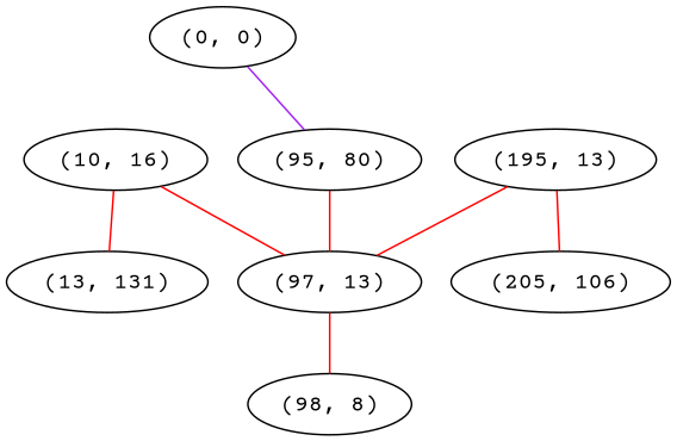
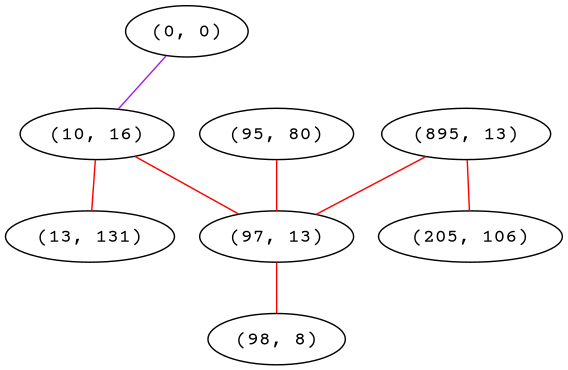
  graph {
    fontname="Courier Prime"
    node [fontname="Courier Prime"]
    edge [color=red fontname="Courier Prime" weight=1]
    "(0, 0)"
    "(10, 16)"
    "(97, 13)"
    "(13, 131)"
-   "(195, 13)"
+   "(195, 13)" [label="(895, 13)"]
    "(205, 106)"
    "(98, 8)"
    n8 [label="(95, 80)"]
-   "(0, 0)" -- n8 [color=purple weight=4]
+   "(0, 0)" -- "(10, 16)" [color=purple weight=4]
    "(10, 16)" -- "(97, 13)"
    "(10, 16)" -- "(13, 131)"
    "(97, 13)" -- "(98, 8)"
    "(195, 13)" -- "(97, 13)"
    "(195, 13)" -- "(205, 106)"
    n8 -- "(97, 13)"
  }
